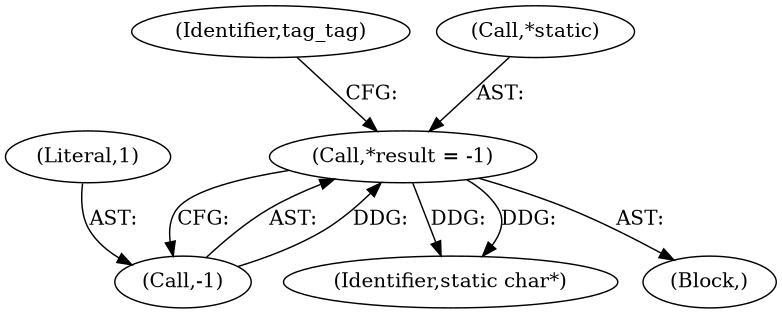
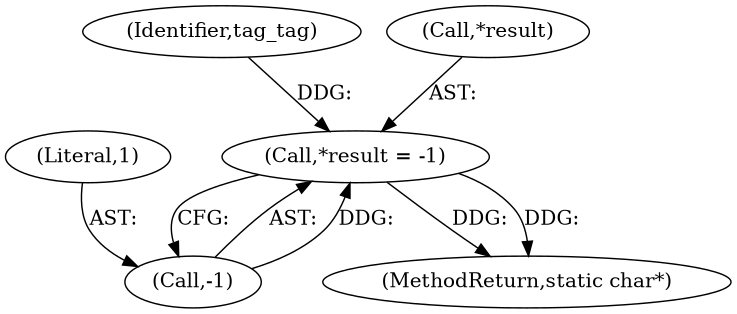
  digraph {
    n1 [label="(Call,*result = -1)"]
    n2 [label="(Call,-1)"]
-   n3 [label="(Identifier,static char*)"]
-   n4 [label="(Block,)"]
+   n3 [label="(MethodReturn,static char*)"]
    n5 [label="(Literal,1)"]
    n6 [label="(Identifier,tag_tag)"]
-   n7 [label="(Call,*static)"]
+   n7 [label="(Call,*result)"]
    n1 -> n2 [label="CFG: "]
    n1 -> n3 [label="DDG: "]
    n1 -> n3 [label="DDG: "]
-   n1 -> n4 [label="AST: "]
    n2 -> n1 [label="AST: "]
    n2 -> n1 [label="DDG: "]
    n5 -> n2 [label="AST: "]
-   n6 -> n1 [label="CFG: "]
+   n6 -> n1 [label="DDG: "]
    n7 -> n1 [label="AST: "]
  }
